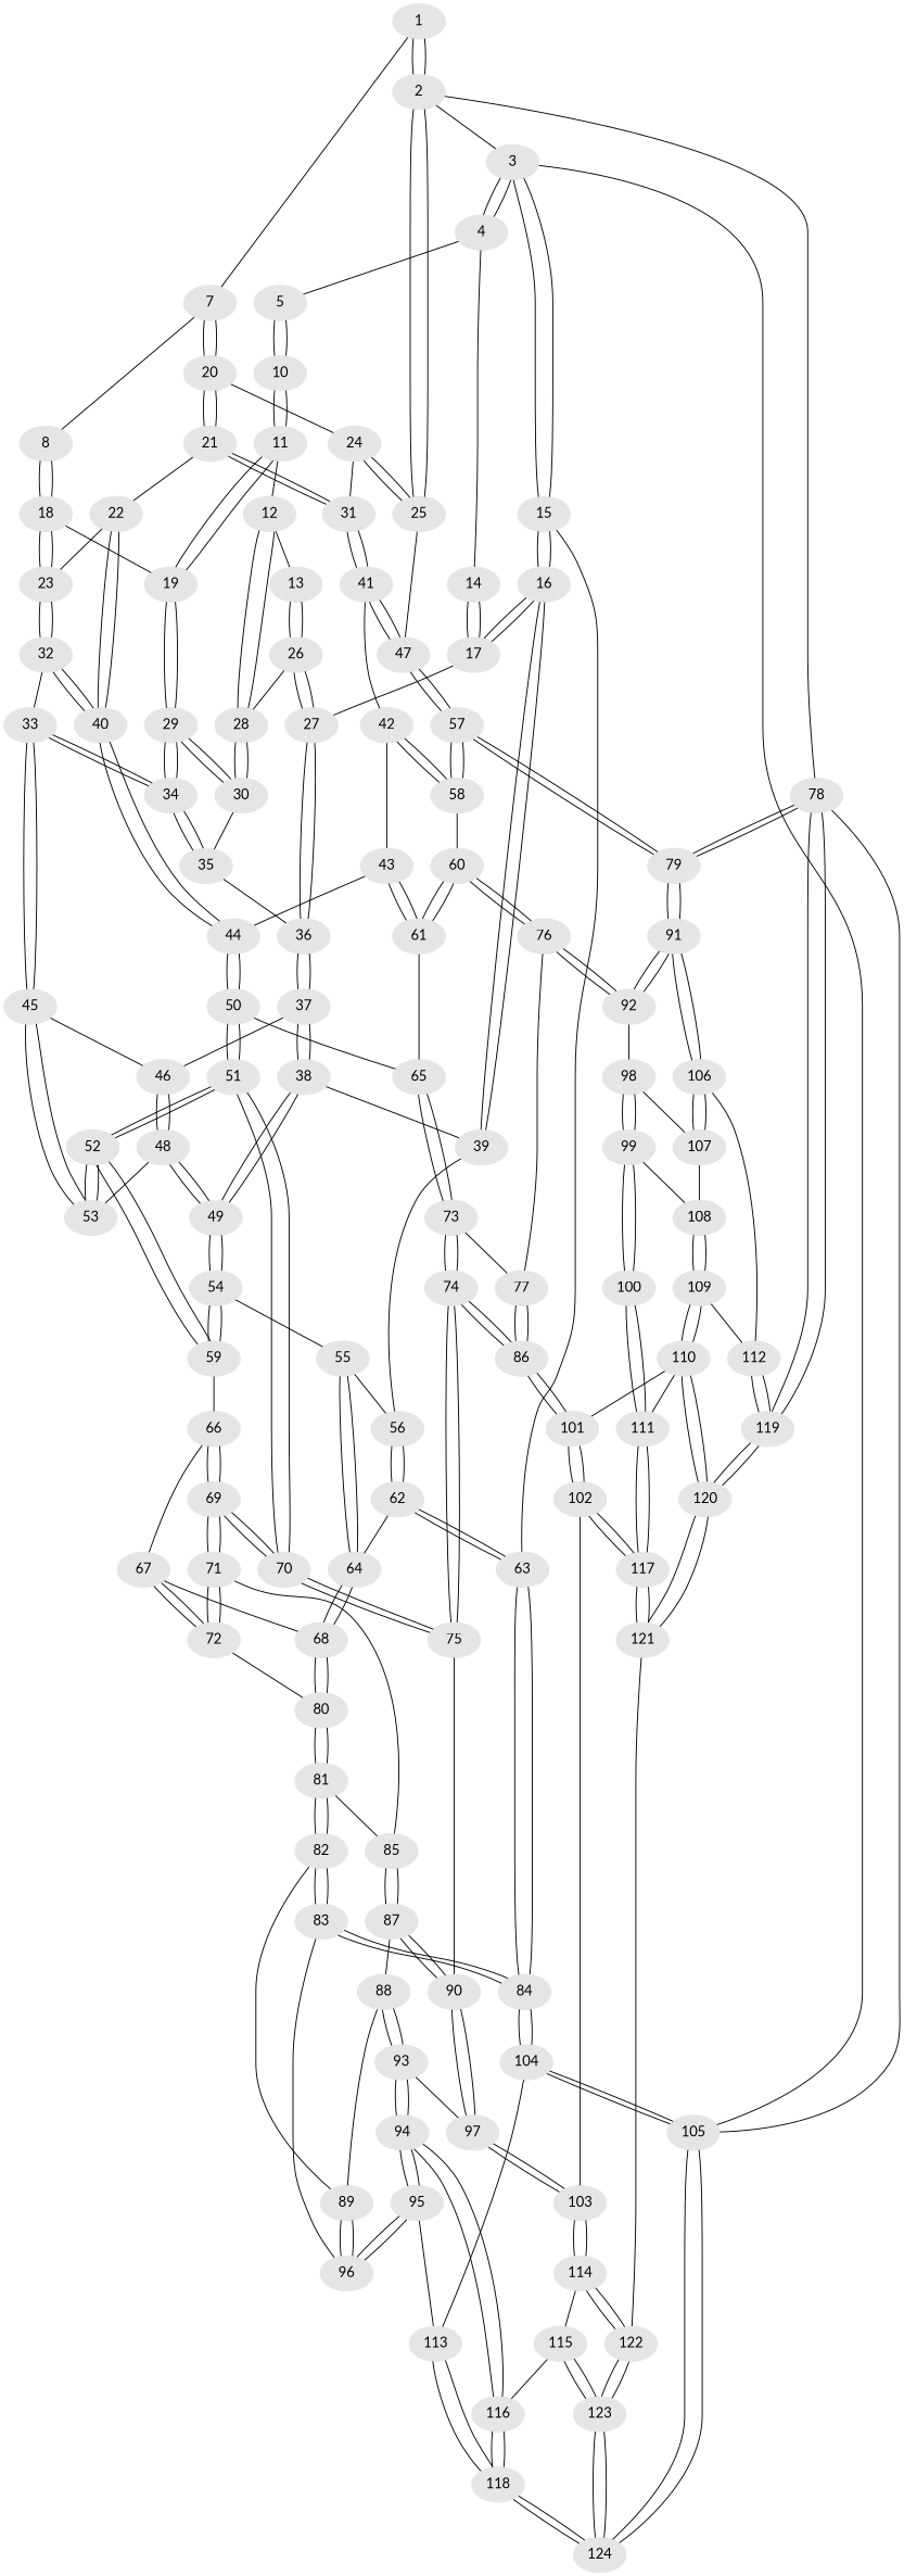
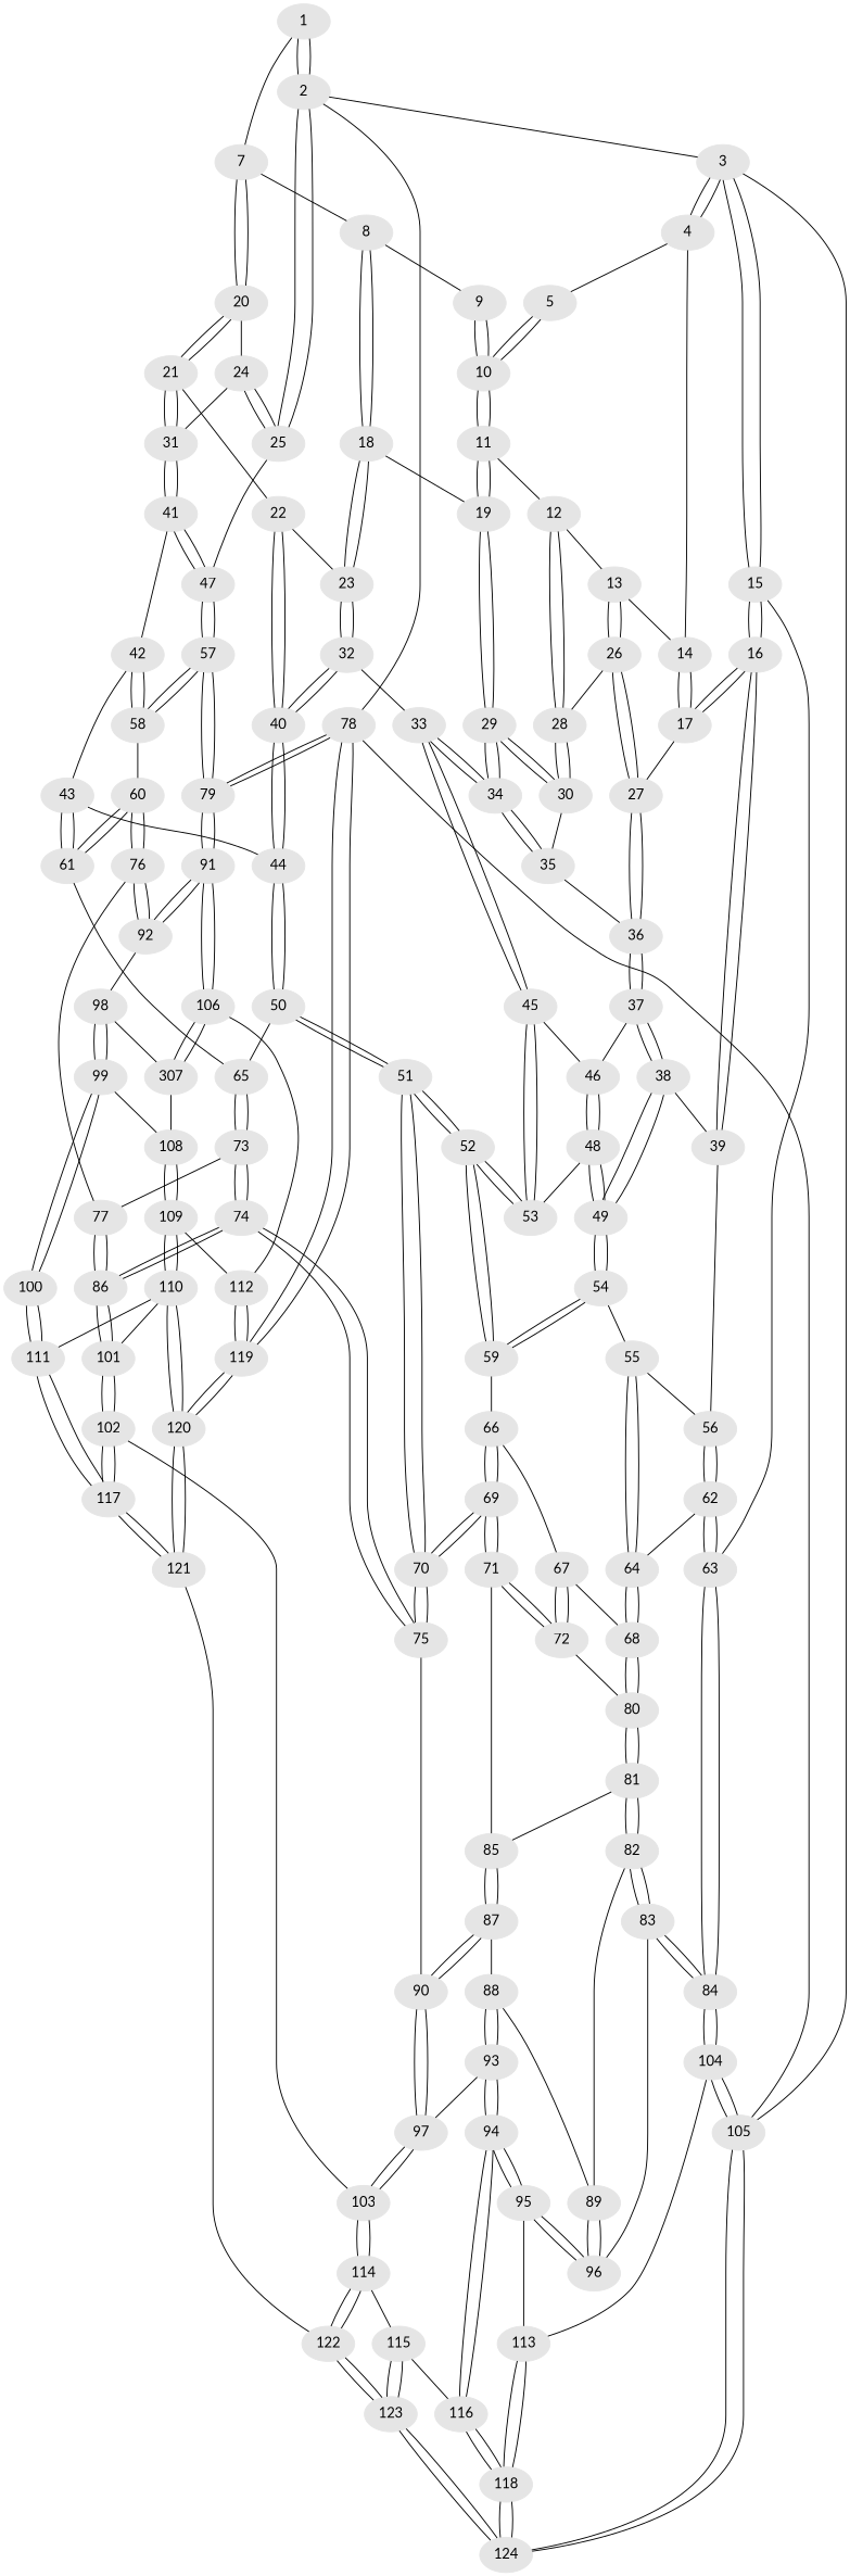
  graph {
    fontname=Lato
    node [color=gray90 fontname=Lato style=filled]
    edge [fontname=Lato]
    1
    2
    7
    3
    25
    78
    8
    20
    4
    15
    105
    47
    79
    119
    5
    14
    16
    63
    124
    10
    17
    11
+   9
    18
    21
    24
    19
    23
    12
    13
    28
    29
    26
    30
    27
    39
    84
    56
    36
    32
    34
    22
    31
    40
    41
    44
    33
    57
    37
    35
    42
    45
    46
    53
    38
    49
    48
    54
    62
    50
    43
    58
    61
    60
    65
    51
    59
    55
    52
    70
    73
    75
    66
    64
    68
    91
    76
    67
    69
    77
    92
    104
    80
    74
    72
    71
    81
    85
    90
    87
    86
    101
    97
    98
    120
    106
    82
    83
    89
    96
    113
    88
    102
    93
    94
    103
-   107
+   107 [label=307]
    112
    99
    95
    116
    118
    114
    100
    108
    111
    109
    117
    121
    115
    122
    110
    123
    1 -- 2
    1 -- 2
    1 -- 7
    2 -- 3
    2 -- 25
    2 -- 25
    2 -- 78
    7 -- 8
    7 -- 20
    7 -- 20
    3 -- 4
    3 -- 4
    3 -- 15
    3 -- 15
    3 -- 105
    25 -- 47
    78 -- 105
    78 -- 79
    78 -- 79
    78 -- 119
    78 -- 119
+   8 -- 9
    8 -- 18
    8 -- 18
    20 -- 21
    20 -- 21
    20 -- 24
    4 -- 5
    4 -- 14
    15 -- 16
    15 -- 16
    15 -- 63
    105 -- 124
    105 -- 124
    47 -- 57
    47 -- 57
    79 -- 91
    79 -- 91
    119 -- 120
    119 -- 120
    5 -- 10
    5 -- 10
    14 -- 17
    14 -- 17
    16 -- 17
    16 -- 17
    16 -- 39
    16 -- 39
    63 -- 84
    63 -- 84
    10 -- 11
    10 -- 11
    17 -- 27
    11 -- 19
    11 -- 19
    11 -- 12
+   9 -- 10
+   9 -- 10
    18 -- 19
    18 -- 23
    18 -- 23
    21 -- 22
    21 -- 31
    21 -- 31
    24 -- 25
    24 -- 25
    24 -- 31
    19 -- 29
    19 -- 29
    23 -- 32
    23 -- 32
    12 -- 13
    12 -- 28
    12 -- 28
+   13 -- 14
    13 -- 26
    13 -- 26
    28 -- 30
    28 -- 30
    29 -- 30
    29 -- 30
    29 -- 34
    29 -- 34
    26 -- 28
    26 -- 27
    26 -- 27
    30 -- 35
    27 -- 36
    27 -- 36
    39 -- 56
    84 -- 104
    84 -- 104
    56 -- 62
    56 -- 62
    36 -- 37
    36 -- 37
    32 -- 40
    32 -- 40
    32 -- 33
    34 -- 35
    34 -- 35
    22 -- 23
    22 -- 40
    22 -- 40
    31 -- 41
    31 -- 41
    40 -- 44
    40 -- 44
    41 -- 47
    41 -- 47
    41 -- 42
    44 -- 50
    44 -- 50
    33 -- 34
    33 -- 34
    33 -- 45
    33 -- 45
    57 -- 79
    57 -- 79
    57 -- 58
    57 -- 58
    37 -- 46
    37 -- 38
    37 -- 38
    35 -- 36
    42 -- 43
    42 -- 58
    42 -- 58
    45 -- 46
    45 -- 53
    45 -- 53
    46 -- 48
    46 -- 48
    38 -- 39
    38 -- 49
    38 -- 49
    49 -- 54
    49 -- 54
    48 -- 53
    48 -- 49
    48 -- 49
    54 -- 59
    54 -- 59
    54 -- 55
    62 -- 63
    62 -- 63
    62 -- 64
    50 -- 65
    50 -- 51
    50 -- 51
    43 -- 44
    43 -- 61
    43 -- 61
    58 -- 60
    61 -- 65
    60 -- 61
    60 -- 61
    60 -- 76
    60 -- 76
    65 -- 73
    65 -- 73
    51 -- 52
    51 -- 52
    51 -- 70
    51 -- 70
    59 -- 66
    55 -- 56
    55 -- 64
    55 -- 64
    52 -- 53
    52 -- 53
    52 -- 59
    52 -- 59
    70 -- 75
    70 -- 75
    73 -- 77
    73 -- 74
    73 -- 74
    75 -- 90
    66 -- 67
    66 -- 69
    66 -- 69
    64 -- 68
    64 -- 68
    68 -- 80
    68 -- 80
    91 -- 92
    91 -- 92
    91 -- 106
    91 -- 106
    76 -- 77
    76 -- 92
    76 -- 92
    67 -- 68
    67 -- 72
    67 -- 72
    69 -- 70
    69 -- 70
    69 -- 71
    69 -- 71
    77 -- 86
    77 -- 86
    92 -- 98
    104 -- 105
    104 -- 105
    104 -- 113
    80 -- 81
    80 -- 81
    74 -- 75
    74 -- 75
    74 -- 86
    74 -- 86
    72 -- 80
    71 -- 72
    71 -- 72
    71 -- 85
    81 -- 85
    81 -- 82
    81 -- 82
    85 -- 87
    85 -- 87
    90 -- 97
    90 -- 97
    87 -- 90
    87 -- 90
    87 -- 88
    86 -- 101
    86 -- 101
    101 -- 102
    101 -- 102
    97 -- 103
    97 -- 103
    98 -- 107
    98 -- 99
    98 -- 99
    120 -- 121
    120 -- 121
    106 -- 107
    106 -- 107
    106 -- 112
    82 -- 83
    82 -- 83
    82 -- 89
    83 -- 84
    83 -- 84
    83 -- 96
    89 -- 96
    89 -- 96
    113 -- 118
    113 -- 118
    88 -- 89
    88 -- 93
    88 -- 93
    102 -- 103
    102 -- 117
    102 -- 117
    93 -- 97
    93 -- 94
    93 -- 94
    94 -- 95
    94 -- 95
    94 -- 116
    94 -- 116
    103 -- 114
    103 -- 114
    107 -- 108
    112 -- 119
    112 -- 119
    99 -- 100
    99 -- 100
    99 -- 108
    95 -- 96
    95 -- 96
    95 -- 113
    116 -- 118
    116 -- 118
    118 -- 124
    118 -- 124
    114 -- 115
    114 -- 122
    114 -- 122
    100 -- 111
    100 -- 111
    108 -- 109
    108 -- 109
    111 -- 117
    111 -- 117
    109 -- 112
    109 -- 110
    109 -- 110
    117 -- 121
    117 -- 121
    121 -- 122
    115 -- 116
    115 -- 123
    115 -- 123
    122 -- 123
    122 -- 123
    110 -- 101
    110 -- 120
    110 -- 120
    110 -- 111
    123 -- 124
    123 -- 124
  }
